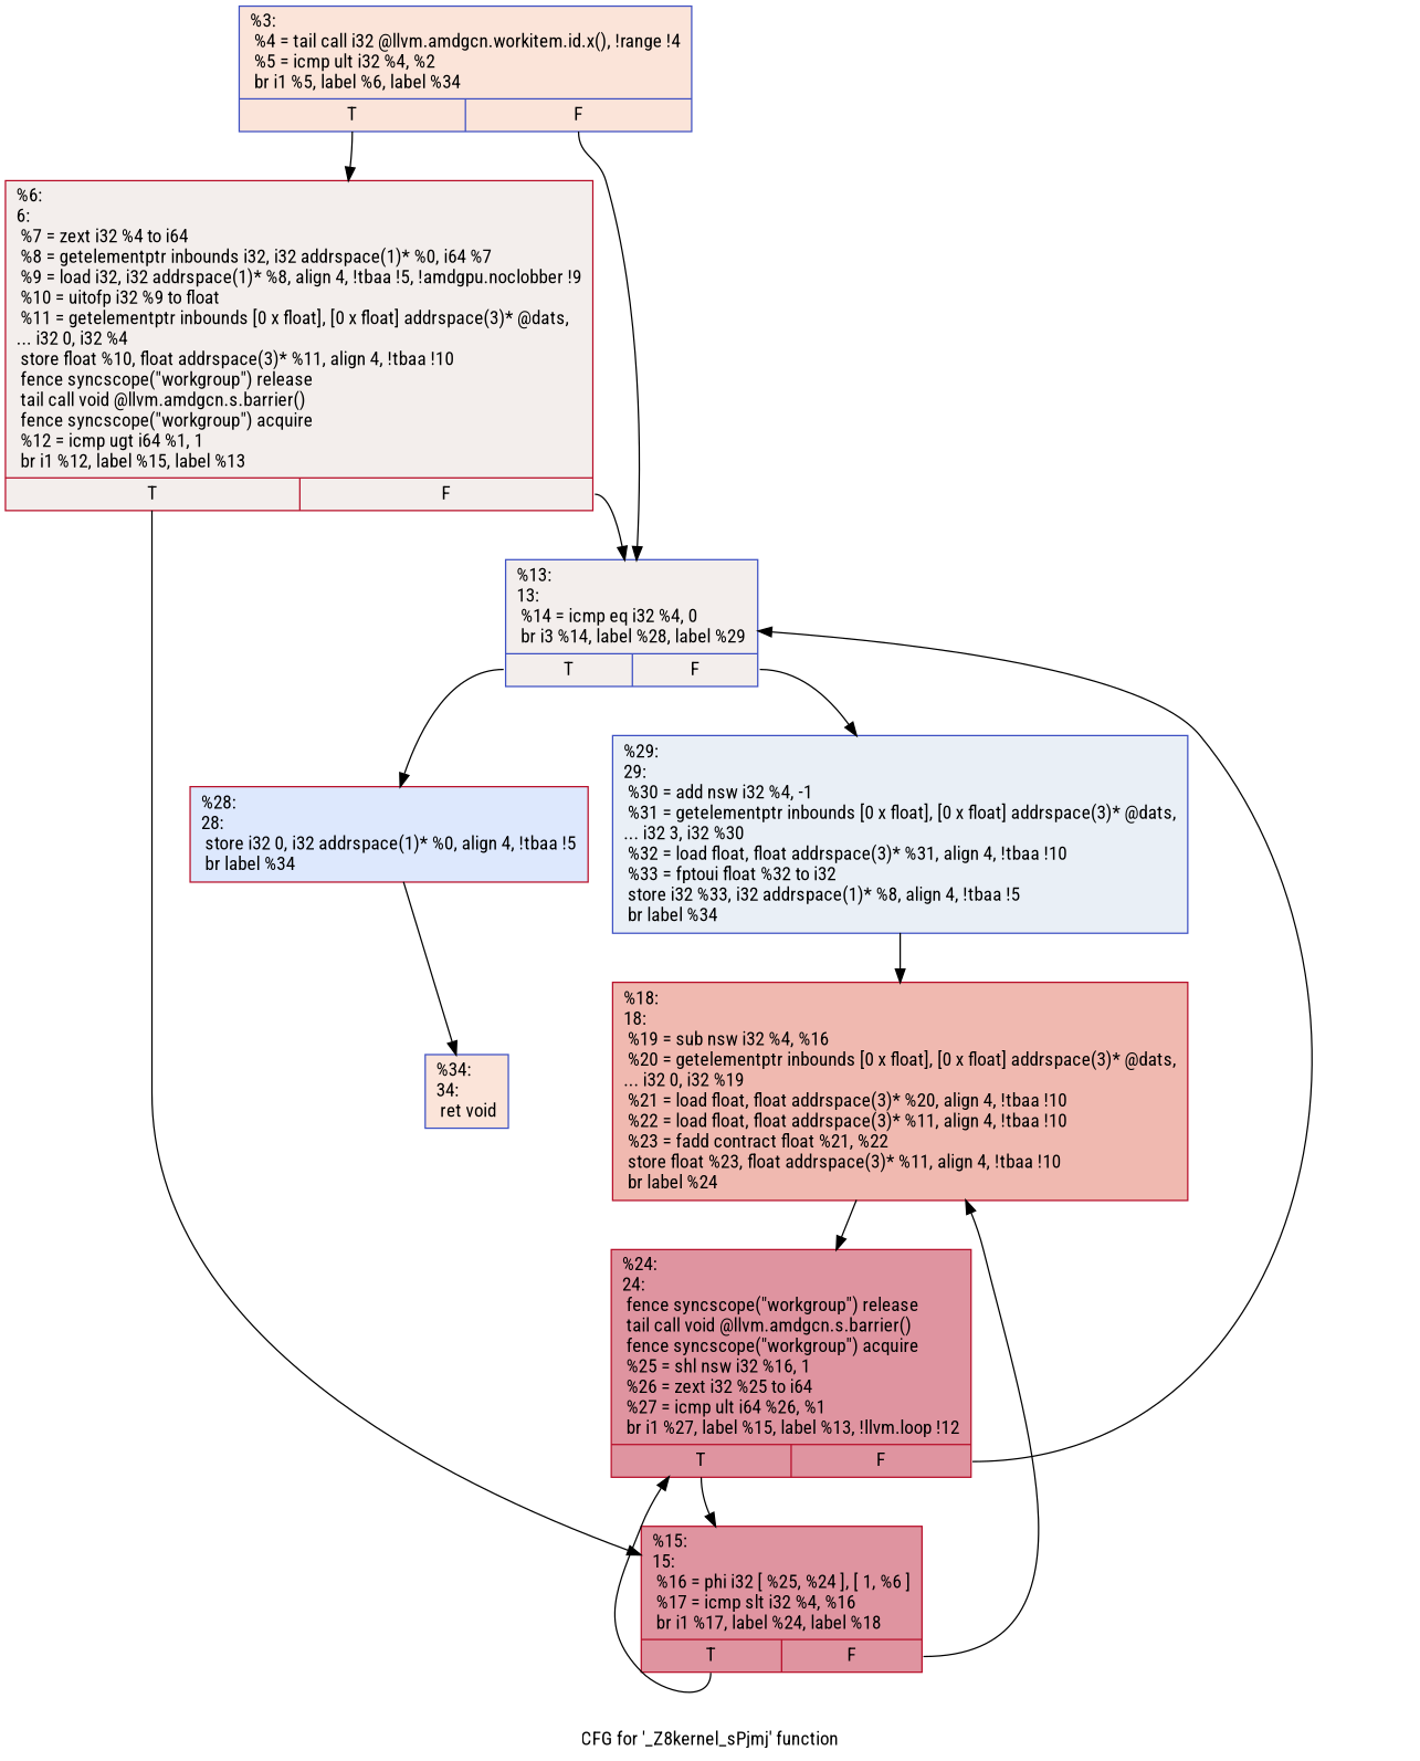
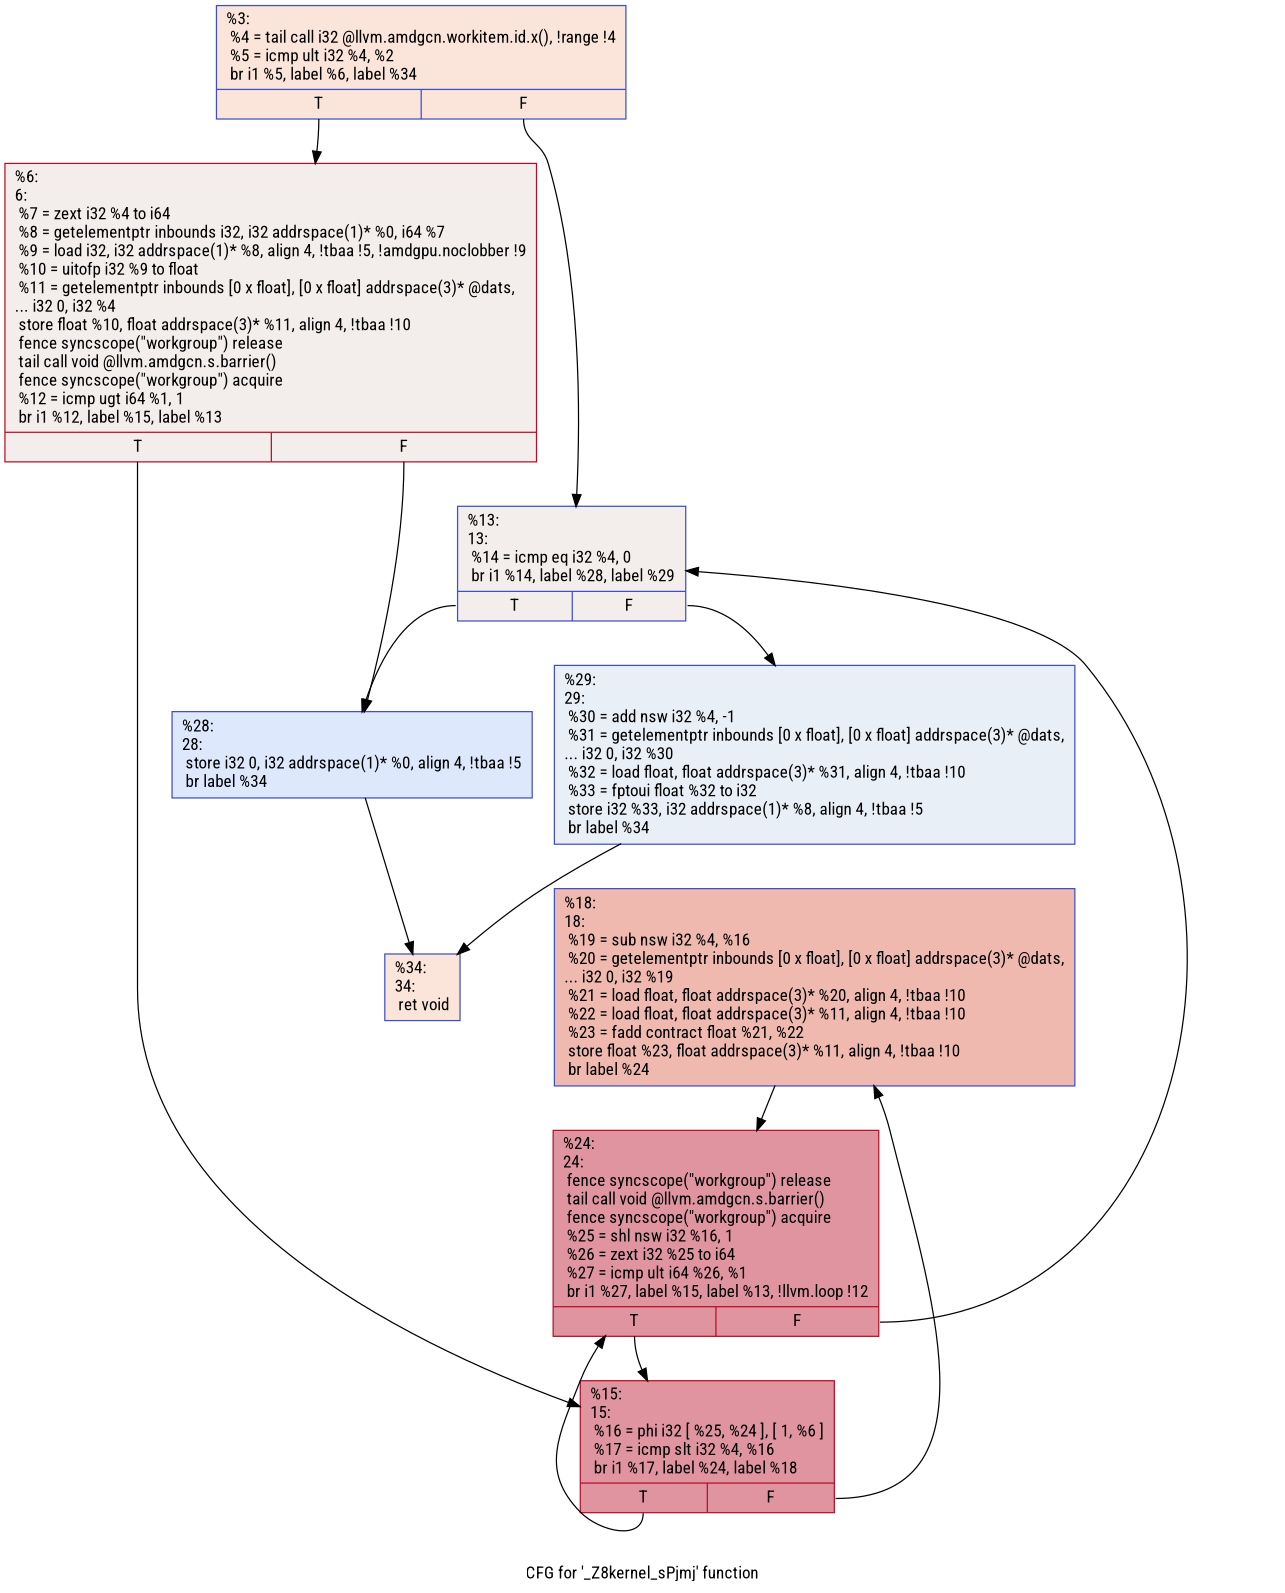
  digraph {
    fontname="Roboto Condensed"
    label="CFG for '_Z8kernel_sPjmj' function"
    node [color="#3d50c3ff" fillcolor="#f5c1a970" fontname="Roboto Condensed" shape=record style=filled]
    edge [fontname="Roboto Condensed" tailport=s0]
    n1 [label="{%3:\l  %4 = tail call i32 @llvm.amdgcn.workitem.id.x(), !range !4\l  %5 = icmp ult i32 %4, %2\l  br i1 %5, label %6, label %34\l|{<s0>T|<s1>F}}"]
    n2 [color="#b70d28ff" fillcolor="#e3d9d370" label="{%6:\l6:                                                \l  %7 = zext i32 %4 to i64\l  %8 = getelementptr inbounds i32, i32 addrspace(1)* %0, i64 %7\l  %9 = load i32, i32 addrspace(1)* %8, align 4, !tbaa !5, !amdgpu.noclobber !9\l  %10 = uitofp i32 %9 to float\l  %11 = getelementptr inbounds [0 x float], [0 x float] addrspace(3)* @dats,\l... i32 0, i32 %4\l  store float %10, float addrspace(3)* %11, align 4, !tbaa !10\l  fence syncscope(\"workgroup\") release\l  tail call void @llvm.amdgcn.s.barrier()\l  fence syncscope(\"workgroup\") acquire\l  %12 = icmp ugt i64 %1, 1\l  br i1 %12, label %15, label %13\l|{<s0>T|<s1>F}}"]
-   n3 [fillcolor="#e3d9d370" label="{%13:\l13:                                               \l  %14 = icmp eq i32 %4, 0\l  br i3 %14, label %28, label %29\l|{<s0>T|<s1>F}}"]
+   n3 [fillcolor="#e3d9d370" label="{%13:\l13:                                               \l  %14 = icmp eq i32 %4, 0\l  br i1 %14, label %28, label %29\l|{<s0>T|<s1>F}}"]
    n4 [color="#b70d28ff" fillcolor="#b70d2870" label="{%15:\l15:                                               \l  %16 = phi i32 [ %25, %24 ], [ 1, %6 ]\l  %17 = icmp slt i32 %4, %16\l  br i1 %17, label %24, label %18\l|{<s0>T|<s1>F}}"]
    n5 [label="{%34:\l34:                                               \l  ret void\l}"]
    n6 [color="#b70d28ff" fillcolor="#b70d2870" label="{%24:\l24:                                               \l  fence syncscope(\"workgroup\") release\l  tail call void @llvm.amdgcn.s.barrier()\l  fence syncscope(\"workgroup\") acquire\l  %25 = shl nsw i32 %16, 1\l  %26 = zext i32 %25 to i64\l  %27 = icmp ult i64 %26, %1\l  br i1 %27, label %15, label %13, !llvm.loop !12\l|{<s0>T|<s1>F}}"]
-   n7 [color="#b70d28ff" fillcolor="#de614d70" label="{%18:\l18:                                               \l  %19 = sub nsw i32 %4, %16\l  %20 = getelementptr inbounds [0 x float], [0 x float] addrspace(3)* @dats,\l... i32 0, i32 %19\l  %21 = load float, float addrspace(3)* %20, align 4, !tbaa !10\l  %22 = load float, float addrspace(3)* %11, align 4, !tbaa !10\l  %23 = fadd contract float %21, %22\l  store float %23, float addrspace(3)* %11, align 4, !tbaa !10\l  br label %24\l}"]
-   n8 [color="#b70d28ff" fillcolor="#b2ccfb70" label="{%28:\l28:                                               \l  store i32 0, i32 addrspace(1)* %0, align 4, !tbaa !5\l  br label %34\l}"]
-   n9 [fillcolor="#cedaeb70" label="{%29:\l29:                                               \l  %30 = add nsw i32 %4, -1\l  %31 = getelementptr inbounds [0 x float], [0 x float] addrspace(3)* @dats,\l... i32 3, i32 %30\l  %32 = load float, float addrspace(3)* %31, align 4, !tbaa !10\l  %33 = fptoui float %32 to i32\l  store i32 %33, i32 addrspace(1)* %8, align 4, !tbaa !5\l  br label %34\l}"]
+   n7 [fillcolor="#de614d70" label="{%18:\l18:                                               \l  %19 = sub nsw i32 %4, %16\l  %20 = getelementptr inbounds [0 x float], [0 x float] addrspace(3)* @dats,\l... i32 0, i32 %19\l  %21 = load float, float addrspace(3)* %20, align 4, !tbaa !10\l  %22 = load float, float addrspace(3)* %11, align 4, !tbaa !10\l  %23 = fadd contract float %21, %22\l  store float %23, float addrspace(3)* %11, align 4, !tbaa !10\l  br label %24\l}"]
+   n8 [fillcolor="#b2ccfb70" label="{%28:\l28:                                               \l  store i32 0, i32 addrspace(1)* %0, align 4, !tbaa !5\l  br label %34\l}"]
+   n9 [fillcolor="#cedaeb70" label="{%29:\l29:                                               \l  %30 = add nsw i32 %4, -1\l  %31 = getelementptr inbounds [0 x float], [0 x float] addrspace(3)* @dats,\l... i32 0, i32 %30\l  %32 = load float, float addrspace(3)* %31, align 4, !tbaa !10\l  %33 = fptoui float %32 to i32\l  store i32 %33, i32 addrspace(1)* %8, align 4, !tbaa !5\l  br label %34\l}"]
    n1 -> n2
    n1 -> n3 [tailport=s1]
-   n2 -> n3 [tailport=s1]
+   n2 -> n8 [tailport=s1]
    n2 -> n4
    n3 -> n8
    n3 -> n9 [tailport=s1]
    n4 -> n6
    n4 -> n7 [tailport=s1]
    n6 -> n3 [tailport=s1]
    n6 -> n4
    n7 -> n6
    n8 -> n5
-   n9 -> n7
+   n9 -> n5
  }
